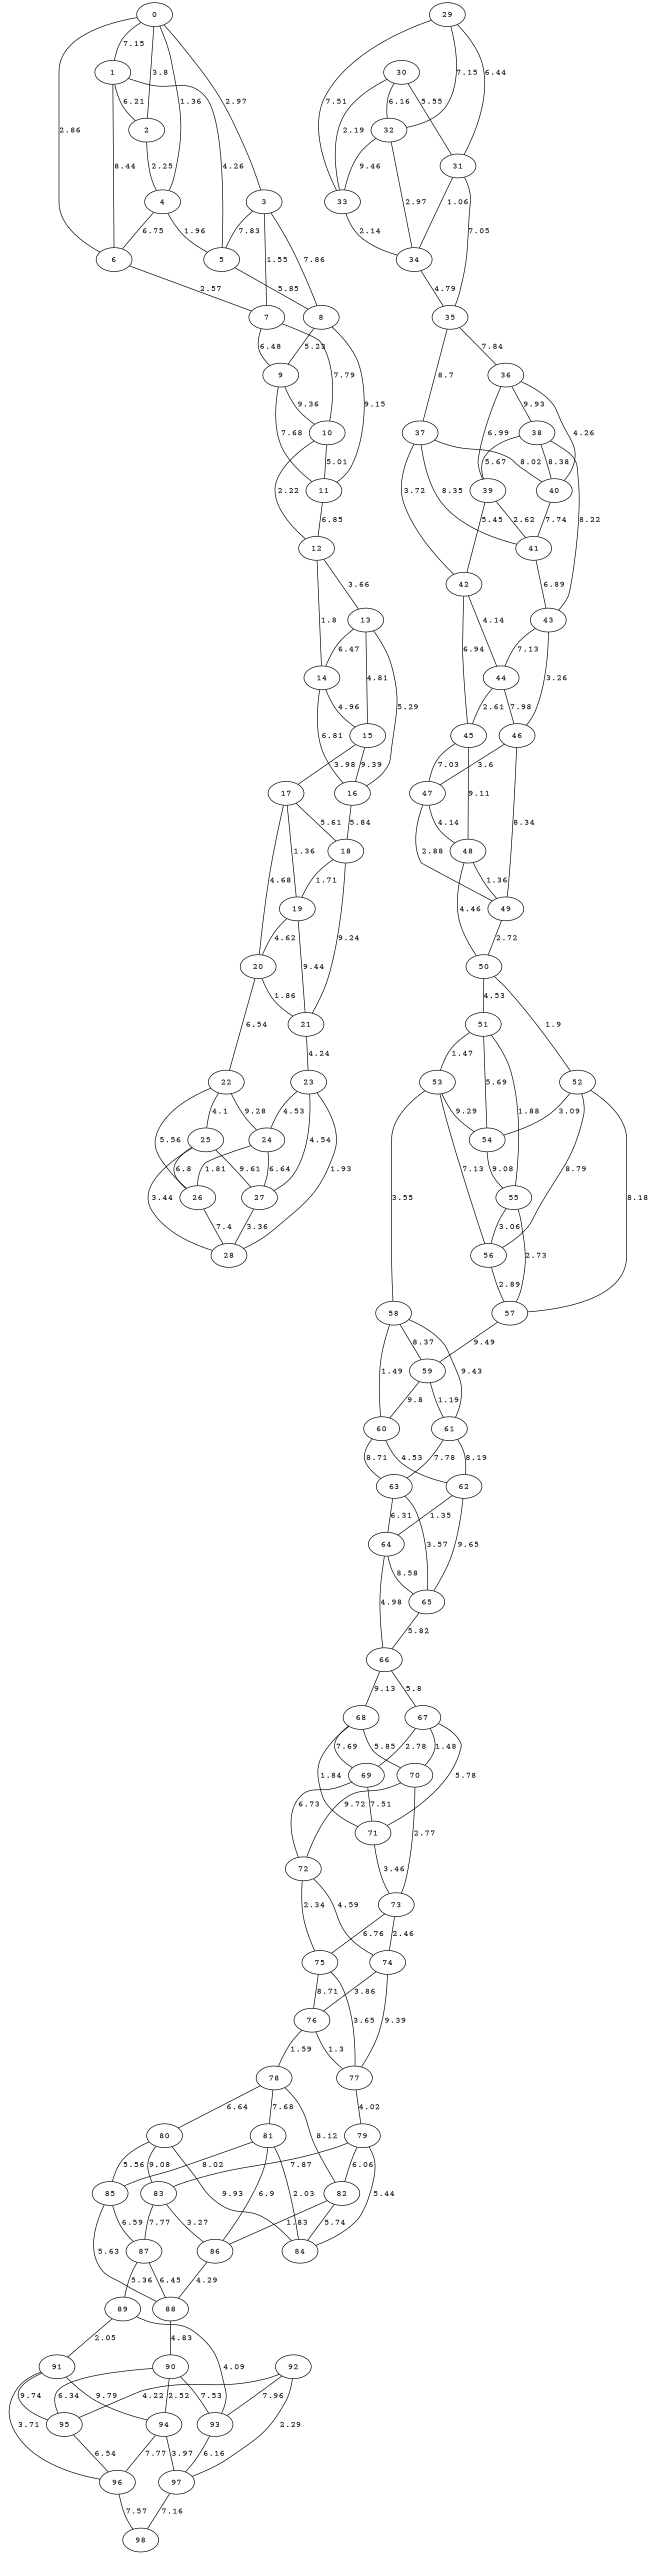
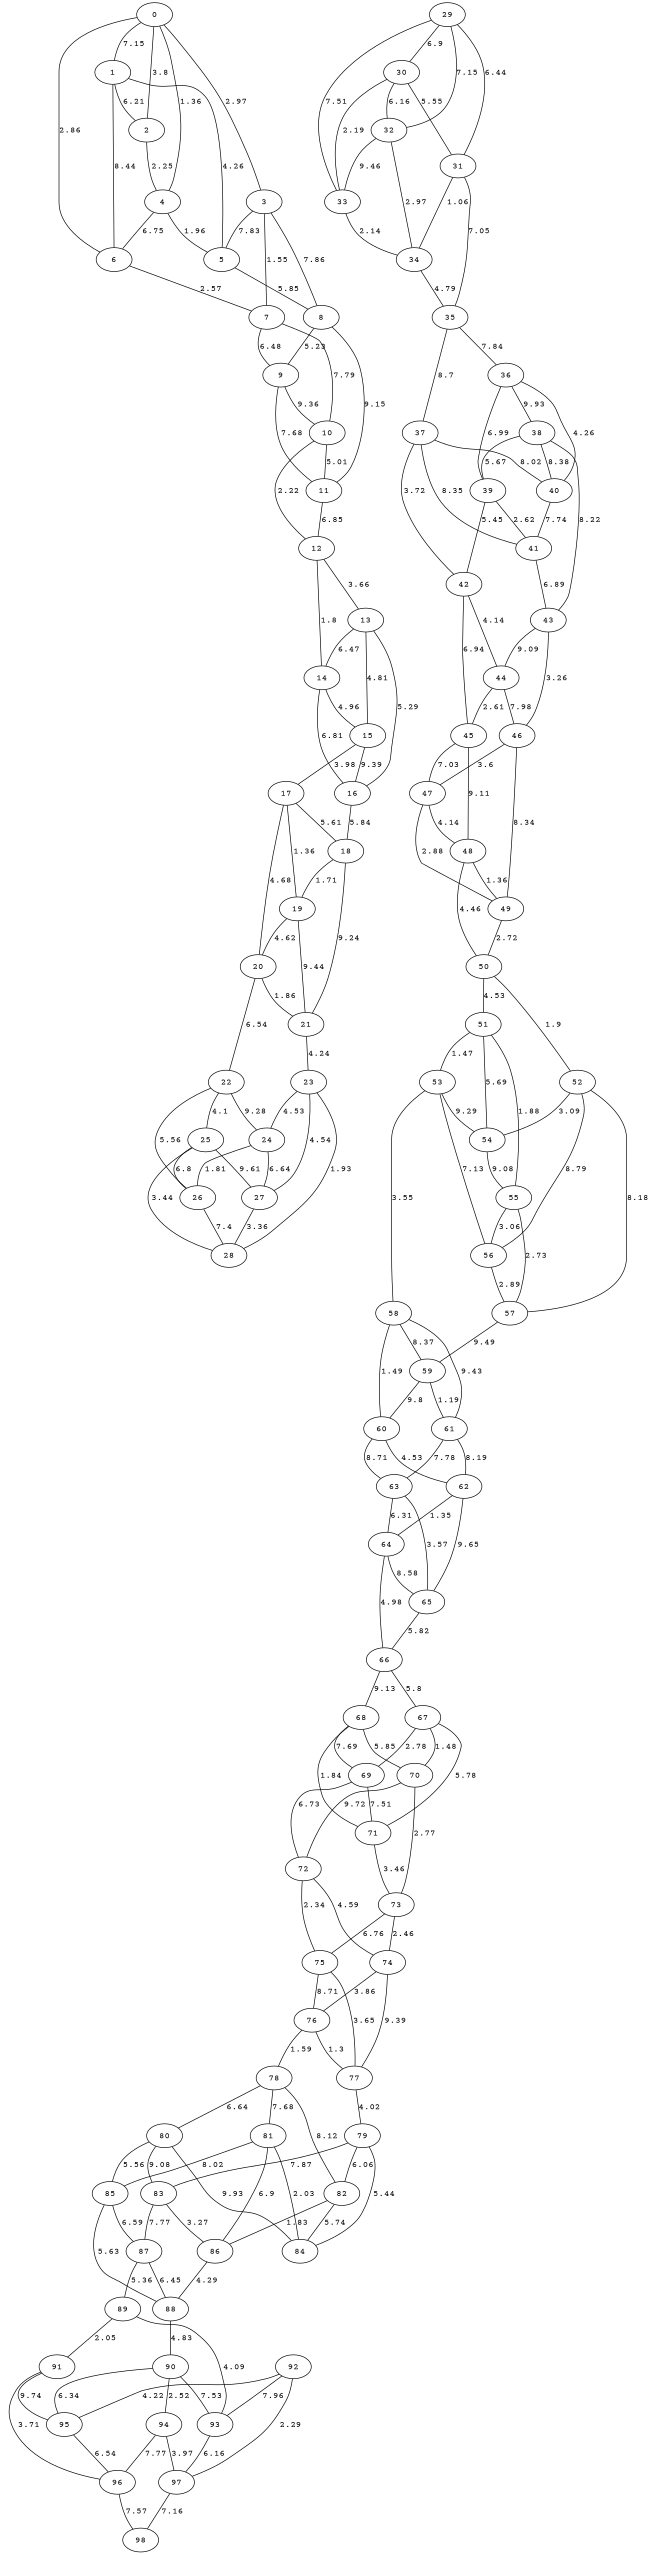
  graph {
    fontname="Courier Prime"
    node [fontname="Courier Prime"]
    edge [fontname="Courier Prime"]
    0
    1
    2
    3
    4
    6
    5
    7
    8
    9
    10
    11
    12
    13
    14
    15
    16
    17
    18
    19
    20
    21
    22
    23
    24
    25
    26
    27
    28
    29
    30
    31
    32
    33
    34
    35
    36
    37
    38
    39
    40
    41
    42
    43
    44
    45
    46
    47
    48
    49
    50
    51
    52
    53
    54
    55
    56
    57
    58
    59
    60
    61
    62
    63
    64
    65
    66
    67
    68
    69
    70
    71
    72
    73
    74
    75
    76
    77
    78
    79
    80
    81
    82
    83
    84
    85
    86
    87
    88
    89
    90
    91
    93
    94
    95
    96
    92
    97
    98
    0 -- 1 [label=7.15]
    0 -- 2 [label=3.8]
    0 -- 3 [label=2.97]
    0 -- 4 [label=1.36]
    0 -- 6 [label=2.86]
    1 -- 2 [label=6.21]
    1 -- 6 [label=8.44]
    1 -- 5 [label=4.26]
    2 -- 4 [label=2.25]
    3 -- 5 [label=7.83]
    3 -- 7 [label=1.55]
    3 -- 8 [label=7.86]
    4 -- 6 [label=6.75]
    4 -- 5 [label=1.96]
    6 -- 7 [label=2.57]
    5 -- 8 [label=5.85]
    7 -- 9 [label=6.48]
    7 -- 10 [label=7.79]
    8 -- 9 [label=5.23]
    8 -- 11 [label=9.15]
    9 -- 10 [label=9.36]
    9 -- 11 [label=7.68]
    10 -- 11 [label=5.01]
    10 -- 12 [label=2.22]
    11 -- 12 [label=6.85]
    12 -- 13 [label=3.66]
    12 -- 14 [label=1.8]
    13 -- 14 [label=6.47]
    13 -- 15 [label=4.81]
    13 -- 16 [label=5.29]
    14 -- 15 [label=4.96]
    14 -- 16 [label=6.81]
    15 -- 16 [label=9.39]
    15 -- 17 [label=3.98]
    16 -- 18 [label=5.84]
    17 -- 18 [label=5.61]
    17 -- 19 [label=1.36]
    17 -- 20 [label=4.68]
    18 -- 19 [label=1.71]
    18 -- 21 [label=9.24]
    19 -- 20 [label=4.62]
    19 -- 21 [label=9.44]
    20 -- 21 [label=1.86]
    20 -- 22 [label=6.54]
    21 -- 23 [label=4.24]
    22 -- 24 [label=9.28]
    22 -- 25 [label=4.1]
    22 -- 26 [label=5.56]
    23 -- 24 [label=4.53]
    23 -- 27 [label=4.54]
    23 -- 28 [label=1.93]
    24 -- 26 [label=1.81]
    24 -- 27 [label=6.64]
    25 -- 26 [label=6.8]
    25 -- 27 [label=9.61]
    25 -- 28 [label=3.44]
    26 -- 28 [label=7.4]
    27 -- 28 [label=3.36]
+   29 -- 30 [label=6.9]
    29 -- 31 [label=6.44]
    29 -- 32 [label=7.15]
    29 -- 33 [label=7.51]
    30 -- 31 [label=5.55]
    30 -- 32 [label=6.16]
    30 -- 33 [label=2.19]
    31 -- 34 [label=1.06]
    31 -- 35 [label=7.05]
    32 -- 33 [label=9.46]
    32 -- 34 [label=2.97]
    33 -- 34 [label=2.14]
    34 -- 35 [label=4.79]
    35 -- 36 [label=7.84]
    35 -- 37 [label=8.7]
    36 -- 38 [label=9.93]
    36 -- 39 [label=6.99]
    36 -- 40 [label=4.26]
    37 -- 40 [label=8.02]
    37 -- 41 [label=8.35]
    37 -- 42 [label=3.72]
    38 -- 39 [label=5.67]
    38 -- 40 [label=8.38]
    38 -- 43 [label=8.22]
    39 -- 41 [label=2.62]
    39 -- 42 [label=5.45]
    40 -- 41 [label=7.74]
    41 -- 43 [label=6.89]
    42 -- 44 [label=4.14]
    42 -- 45 [label=6.94]
-   43 -- 44 [label=7.13]
+   43 -- 44 [label=9.09]
    43 -- 46 [label=3.26]
    44 -- 45 [label=2.61]
    44 -- 46 [label=7.98]
    45 -- 47 [label=7.03]
    45 -- 48 [label=9.11]
    46 -- 47 [label=3.6]
    46 -- 49 [label=8.34]
    47 -- 48 [label=4.14]
    47 -- 49 [label=2.88]
    48 -- 49 [label=1.36]
    48 -- 50 [label=4.46]
    49 -- 50 [label=2.72]
    50 -- 51 [label=4.53]
    50 -- 52 [label=1.9]
    51 -- 53 [label=1.47]
    51 -- 54 [label=5.69]
    51 -- 55 [label=1.88]
    52 -- 54 [label=3.09]
    52 -- 56 [label=8.79]
    52 -- 57 [label=8.18]
    53 -- 54 [label=9.29]
    53 -- 56 [label=7.13]
    53 -- 58 [label=3.55]
    54 -- 55 [label=9.08]
    55 -- 56 [label=3.06]
    55 -- 57 [label=2.73]
    56 -- 57 [label=2.89]
    57 -- 59 [label=9.49]
    58 -- 59 [label=8.37]
    58 -- 60 [label=1.49]
    58 -- 61 [label=9.43]
    59 -- 60 [label=9.8]
    59 -- 61 [label=1.19]
    60 -- 62 [label=4.53]
    60 -- 63 [label=8.71]
    61 -- 62 [label=8.19]
    61 -- 63 [label=7.78]
    62 -- 64 [label=1.35]
    62 -- 65 [label=9.65]
    63 -- 64 [label=6.31]
    63 -- 65 [label=3.57]
    64 -- 65 [label=8.58]
    64 -- 66 [label=4.98]
    65 -- 66 [label=5.82]
    66 -- 67 [label=5.8]
    66 -- 68 [label=9.13]
    67 -- 69 [label=2.78]
    67 -- 70 [label=1.48]
    67 -- 71 [label=5.78]
    68 -- 69 [label=7.69]
    68 -- 70 [label=5.85]
    68 -- 71 [label=1.84]
    69 -- 71 [label=7.51]
    69 -- 72 [label=6.73]
    70 -- 72 [label=9.72]
    70 -- 73 [label=2.77]
    71 -- 73 [label=3.46]
    72 -- 74 [label=4.59]
    72 -- 75 [label=2.34]
    73 -- 74 [label=2.46]
    73 -- 75 [label=6.76]
    74 -- 76 [label=3.86]
    74 -- 77 [label=9.39]
    75 -- 76 [label=8.71]
    75 -- 77 [label=3.65]
    76 -- 77 [label=1.3]
    76 -- 78 [label=1.59]
    77 -- 79 [label=4.02]
    78 -- 80 [label=6.64]
    78 -- 81 [label=7.68]
    78 -- 82 [label=8.12]
    79 -- 82 [label=6.06]
    79 -- 83 [label=7.87]
    79 -- 84 [label=5.44]
    80 -- 83 [label=9.08]
    80 -- 84 [label=9.93]
    80 -- 85 [label=5.56]
    81 -- 84 [label=2.03]
    81 -- 85 [label=8.02]
    81 -- 86 [label=6.9]
    82 -- 84 [label=5.74]
    82 -- 86 [label=1.83]
    83 -- 86 [label=3.27]
    83 -- 87 [label=7.77]
    85 -- 87 [label=6.59]
    85 -- 88 [label=5.63]
    86 -- 88 [label=4.29]
    87 -- 88 [label=6.45]
    87 -- 89 [label=5.36]
    88 -- 90 [label=4.83]
    89 -- 91 [label=2.05]
    89 -- 93 [label=4.09]
    90 -- 93 [label=7.53]
    90 -- 94 [label=2.52]
    90 -- 95 [label=6.34]
-   91 -- 94 [label=9.79]
    91 -- 95 [label=9.74]
    91 -- 96 [label=3.71]
    93 -- 97 [label=6.16]
    94 -- 96 [label=7.77]
    94 -- 97 [label=3.97]
    95 -- 96 [label=6.54]
    96 -- 98 [label=7.57]
    92 -- 93 [label=7.96]
    92 -- 95 [label=4.22]
    92 -- 97 [label=2.29]
    97 -- 98 [label=7.16]
  }
